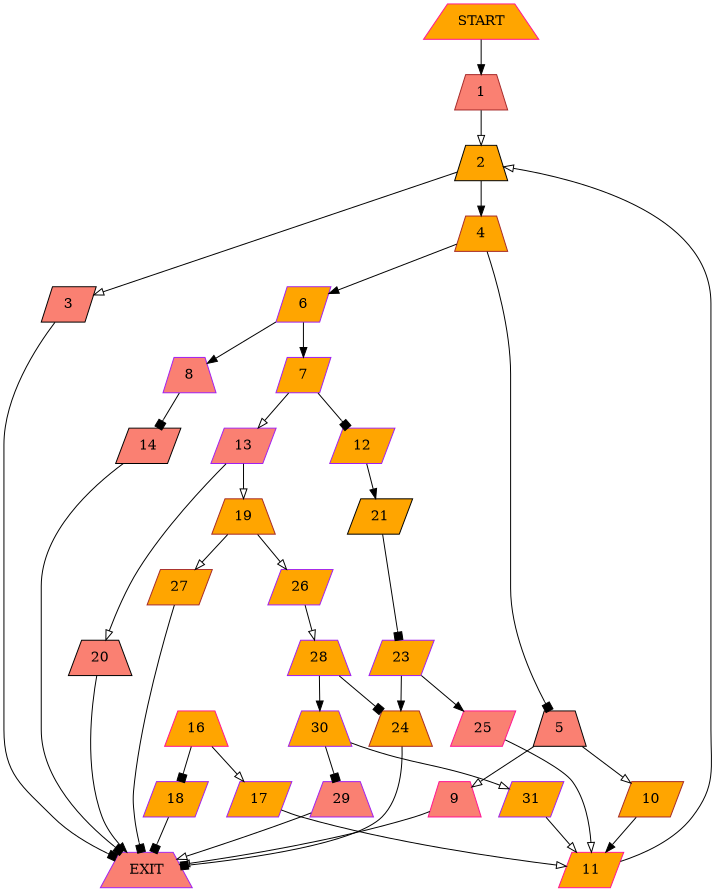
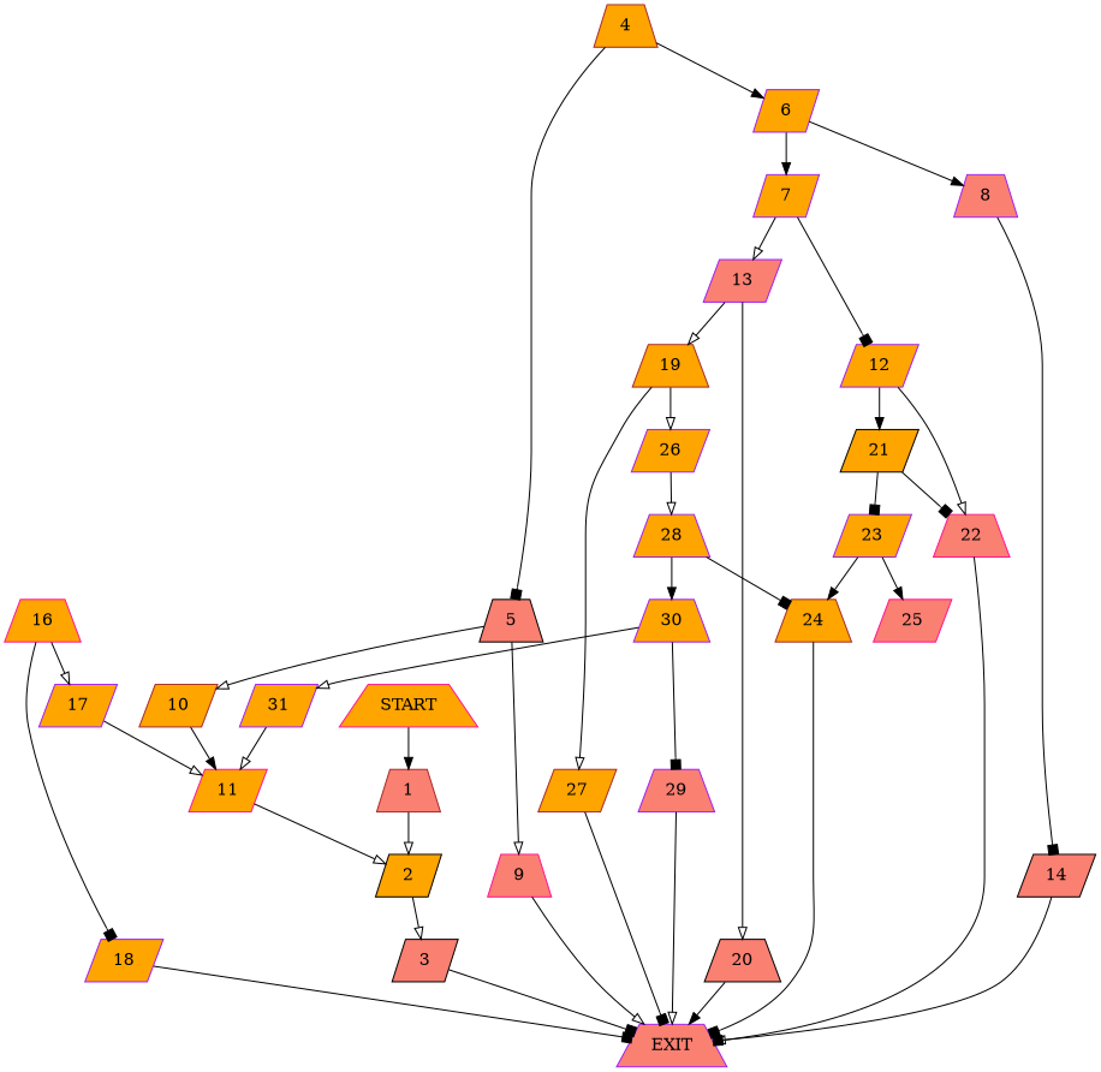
  digraph {
    node [color=purple fillcolor=orange shape=trapezium style=filled]
    edge [arrowhead=onormal]
    n1 [color=deeppink label=START]
    1 [color=brown fillcolor=salmon]
-   2 [color=black]
+   2 [color=black shape=parallelogram]
    n4 [fillcolor=salmon label=EXIT]
    3 [color=black fillcolor=salmon shape=parallelogram]
    4 [color=brown]
    5 [color=black fillcolor=salmon]
    6 [shape=parallelogram]
    9 [color=deeppink fillcolor=salmon]
    10 [color=brown shape=parallelogram]
    7 [shape=parallelogram]
    8 [fillcolor=salmon]
    11 [color=deeppink shape=parallelogram]
    12 [shape=parallelogram]
    13 [fillcolor=salmon shape=parallelogram]
    14 [color=black fillcolor=salmon shape=parallelogram]
    21 [color=black shape=parallelogram]
+   22 [color=deeppink fillcolor=salmon]
    19 [color=brown]
    20 [color=black fillcolor=salmon]
    23 [shape=parallelogram]
    26 [shape=parallelogram]
    27 [color=brown shape=parallelogram]
    16 [color=deeppink]
    17 [shape=parallelogram]
    18 [shape=parallelogram]
    28
    24 [color=brown]
    25 [color=deeppink fillcolor=salmon shape=parallelogram]
    30
    29 [fillcolor=salmon]
    31 [shape=parallelogram]
    n1 -> 1 [arrowhead=normal]
    1 -> 2
    2 -> 3
-   2 -> 4 [arrowhead=normal]
    3 -> n4 [arrowhead=box]
    4 -> 5 [arrowhead=box]
    4 -> 6 [arrowhead=normal]
    5 -> 9
    5 -> 10
    6 -> 7 [arrowhead=normal]
    6 -> 8 [arrowhead=normal]
    9 -> n4
    10 -> 11 [arrowhead=normal]
    7 -> 12 [arrowhead=box]
    7 -> 13
    8 -> 14 [arrowhead=box]
    11 -> 2
    12 -> 21 [arrowhead=normal]
+   12 -> 22
    13 -> 19
    13 -> 20
    14 -> n4 [arrowhead=box]
+   21 -> 22 [arrowhead=box]
    21 -> 23 [arrowhead=box]
+   22 -> n4
    19 -> 26
    19 -> 27
    20 -> n4 [arrowhead=normal]
    23 -> 24 [arrowhead=normal]
    23 -> 25 [arrowhead=normal]
    26 -> 28
    27 -> n4 [arrowhead=box]
    16 -> 17
    16 -> 18 [arrowhead=box]
    17 -> 11
    18 -> n4 [arrowhead=box]
    28 -> 24 [arrowhead=box]
    28 -> 30 [arrowhead=normal]
    24 -> n4 [arrowhead=box]
-   25 -> 11
    30 -> 29 [arrowhead=box]
    30 -> 31
    29 -> n4
    31 -> 11
  }
